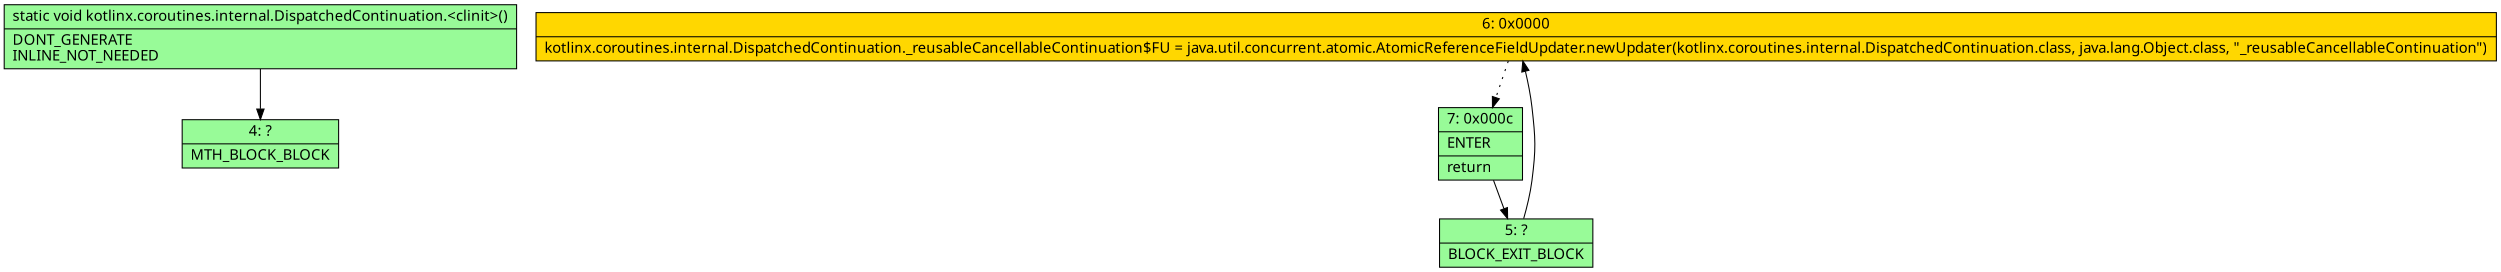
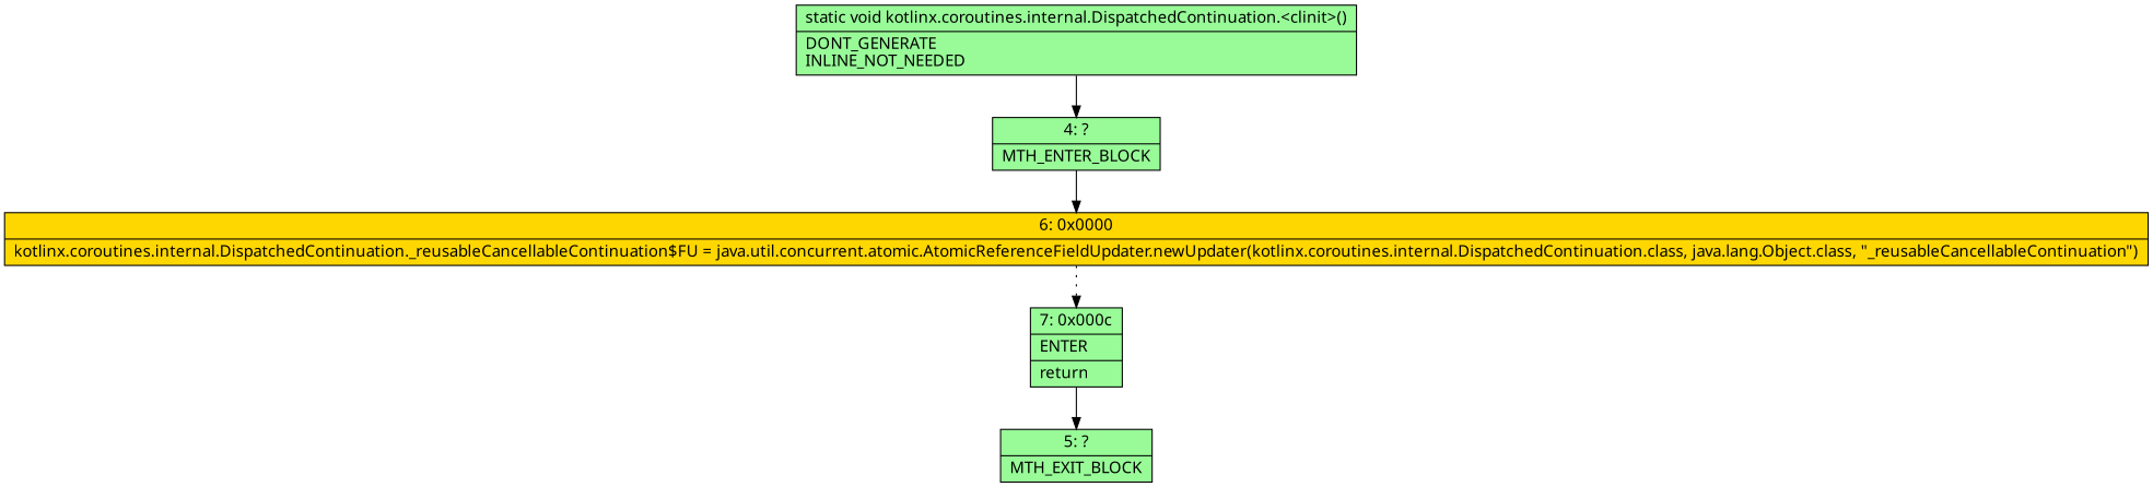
  digraph {
    fontname="Noto Sans"
    node [fillcolor=palegreen fontname="Noto Sans" shape=record style=filled]
    edge [fontname="Noto Sans" style=solid]
-   n1 [label="{4\:\ ?|MTH_BLOCK_BLOCK\l}"]
+   n1 [label="{4\:\ ?|MTH_ENTER_BLOCK\l}"]
    n2 [fillcolor=gold label="{6\:\ 0x0000|kotlinx.coroutines.internal.DispatchedContinuation._reusableCancellableContinuation$FU = java.util.concurrent.atomic.AtomicReferenceFieldUpdater.newUpdater(kotlinx.coroutines.internal.DispatchedContinuation.class, java.lang.Object.class, \"_reusableCancellableContinuation\")\l}"]
    n3 [label="{7\:\ 0x000c|ENTER\l|return\l}"]
-   n4 [label="{5\:\ ?|BLOCK_EXIT_BLOCK\l}"]
+   n4 [label="{5\:\ ?|MTH_EXIT_BLOCK\l}"]
    n5 [label="{static void kotlinx.coroutines.internal.DispatchedContinuation.\<clinit\>()  | DONT_GENERATE\lINLINE_NOT_NEEDED\l}"]
-   n4 -> n2
+   n1 -> n2
    n2 -> n3 [style=dotted]
    n3 -> n4
    n5 -> n1
  }
